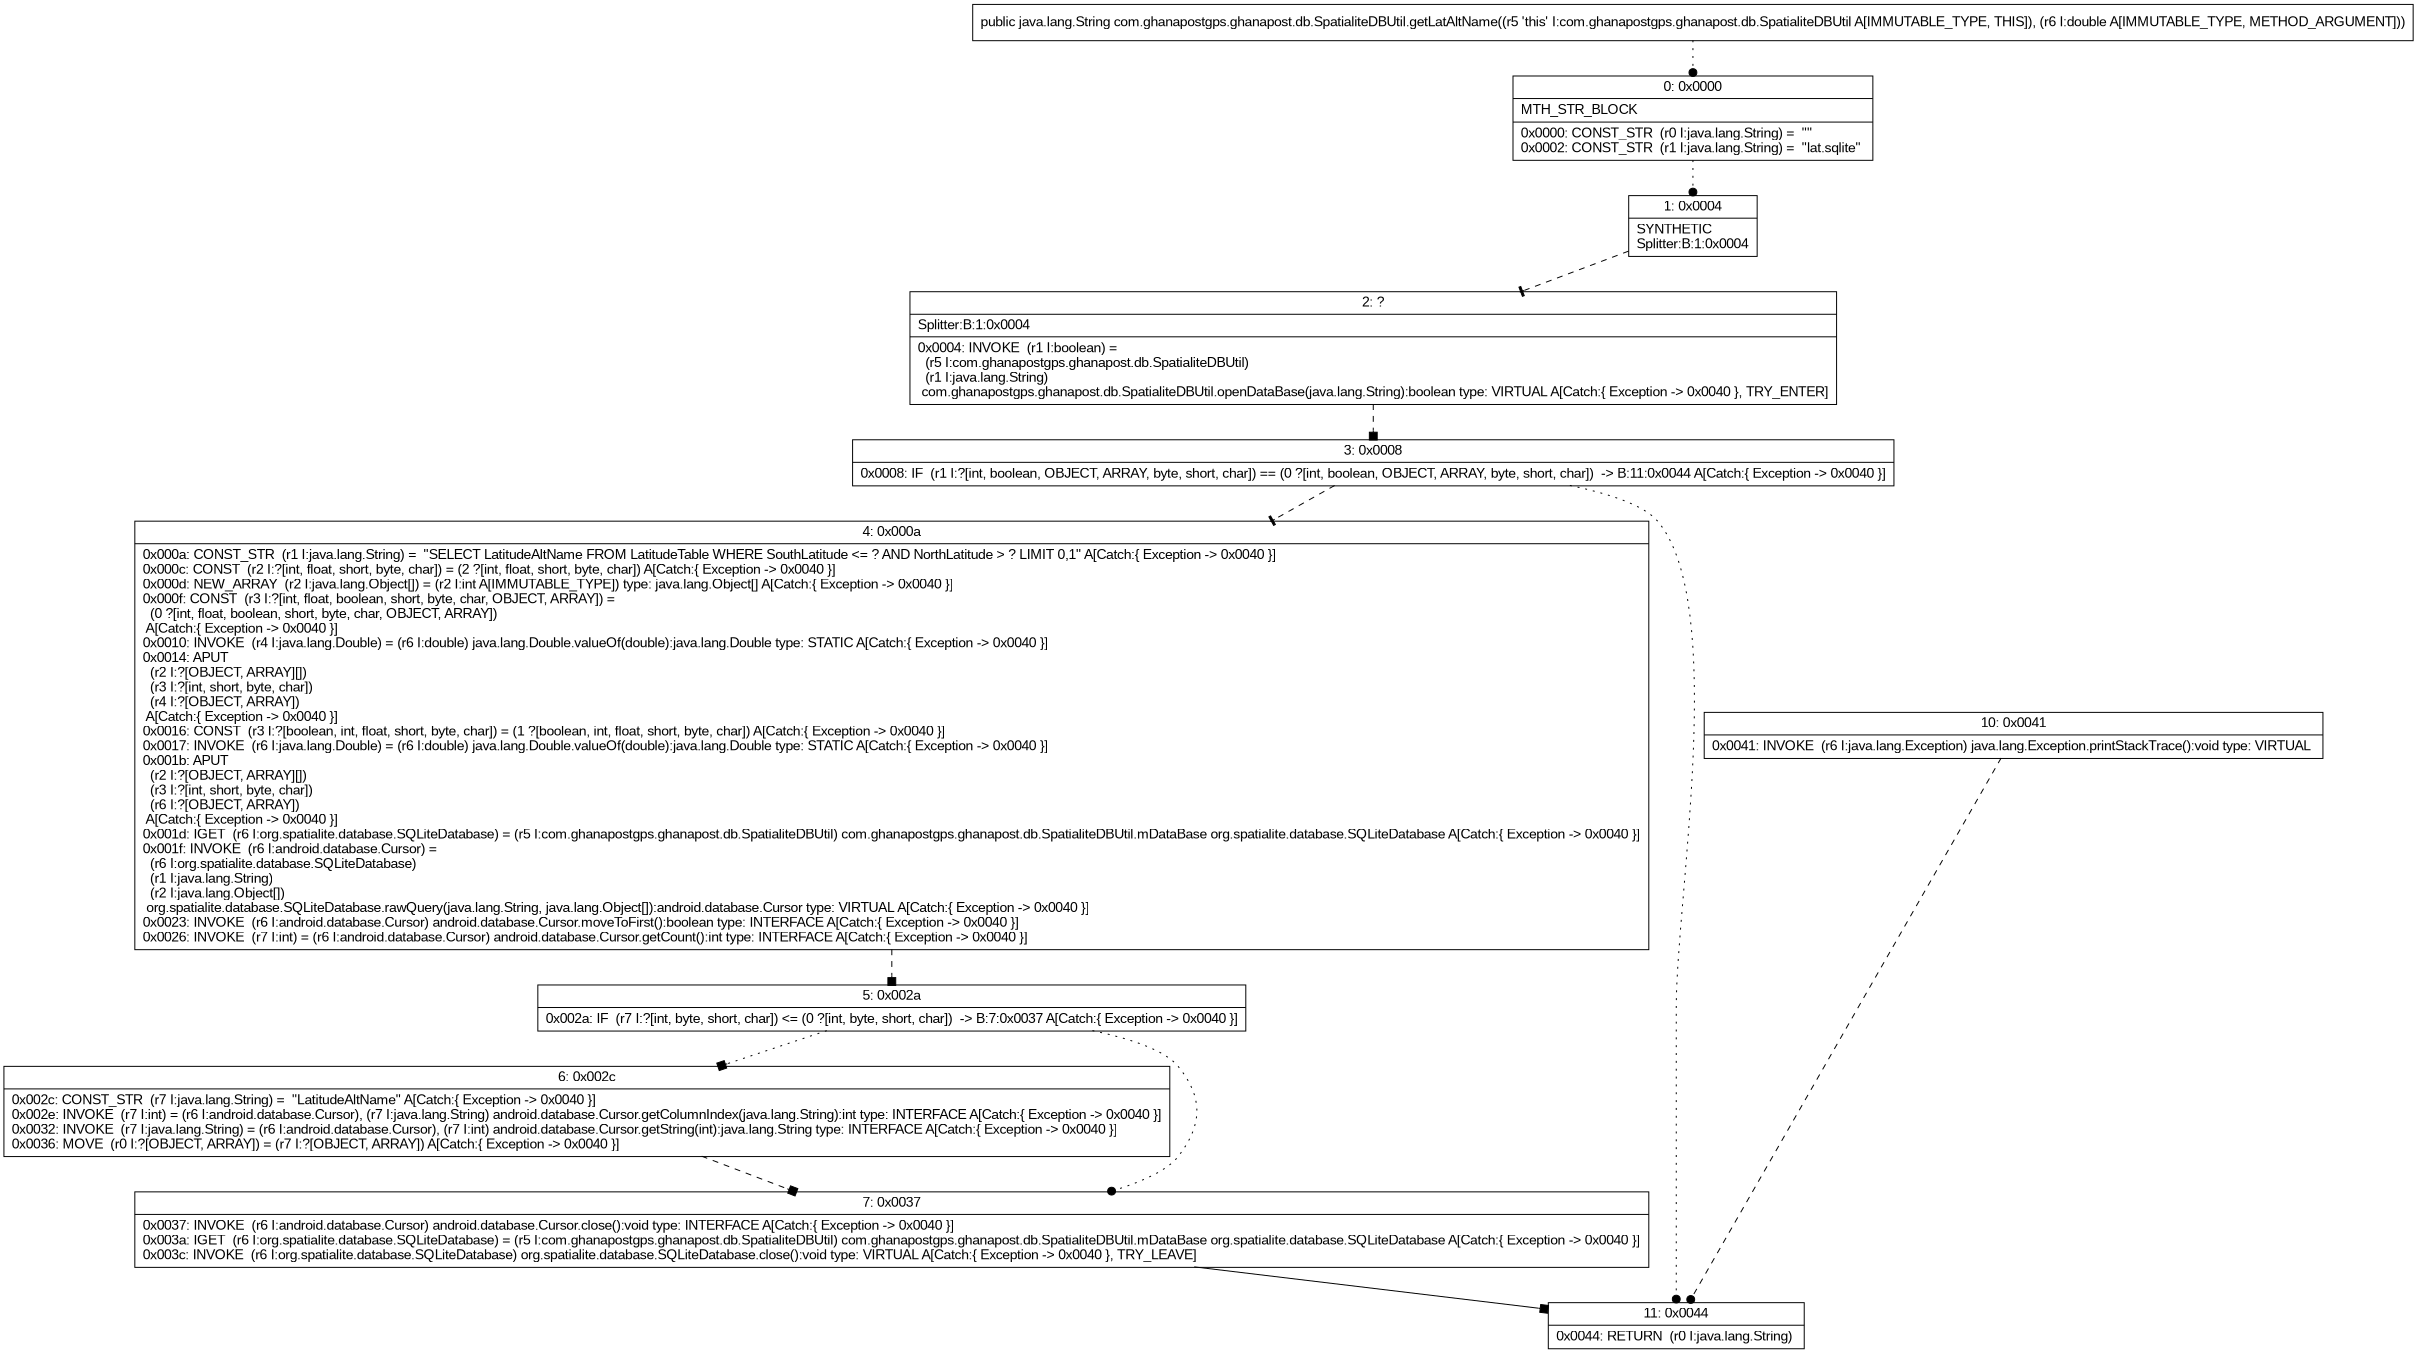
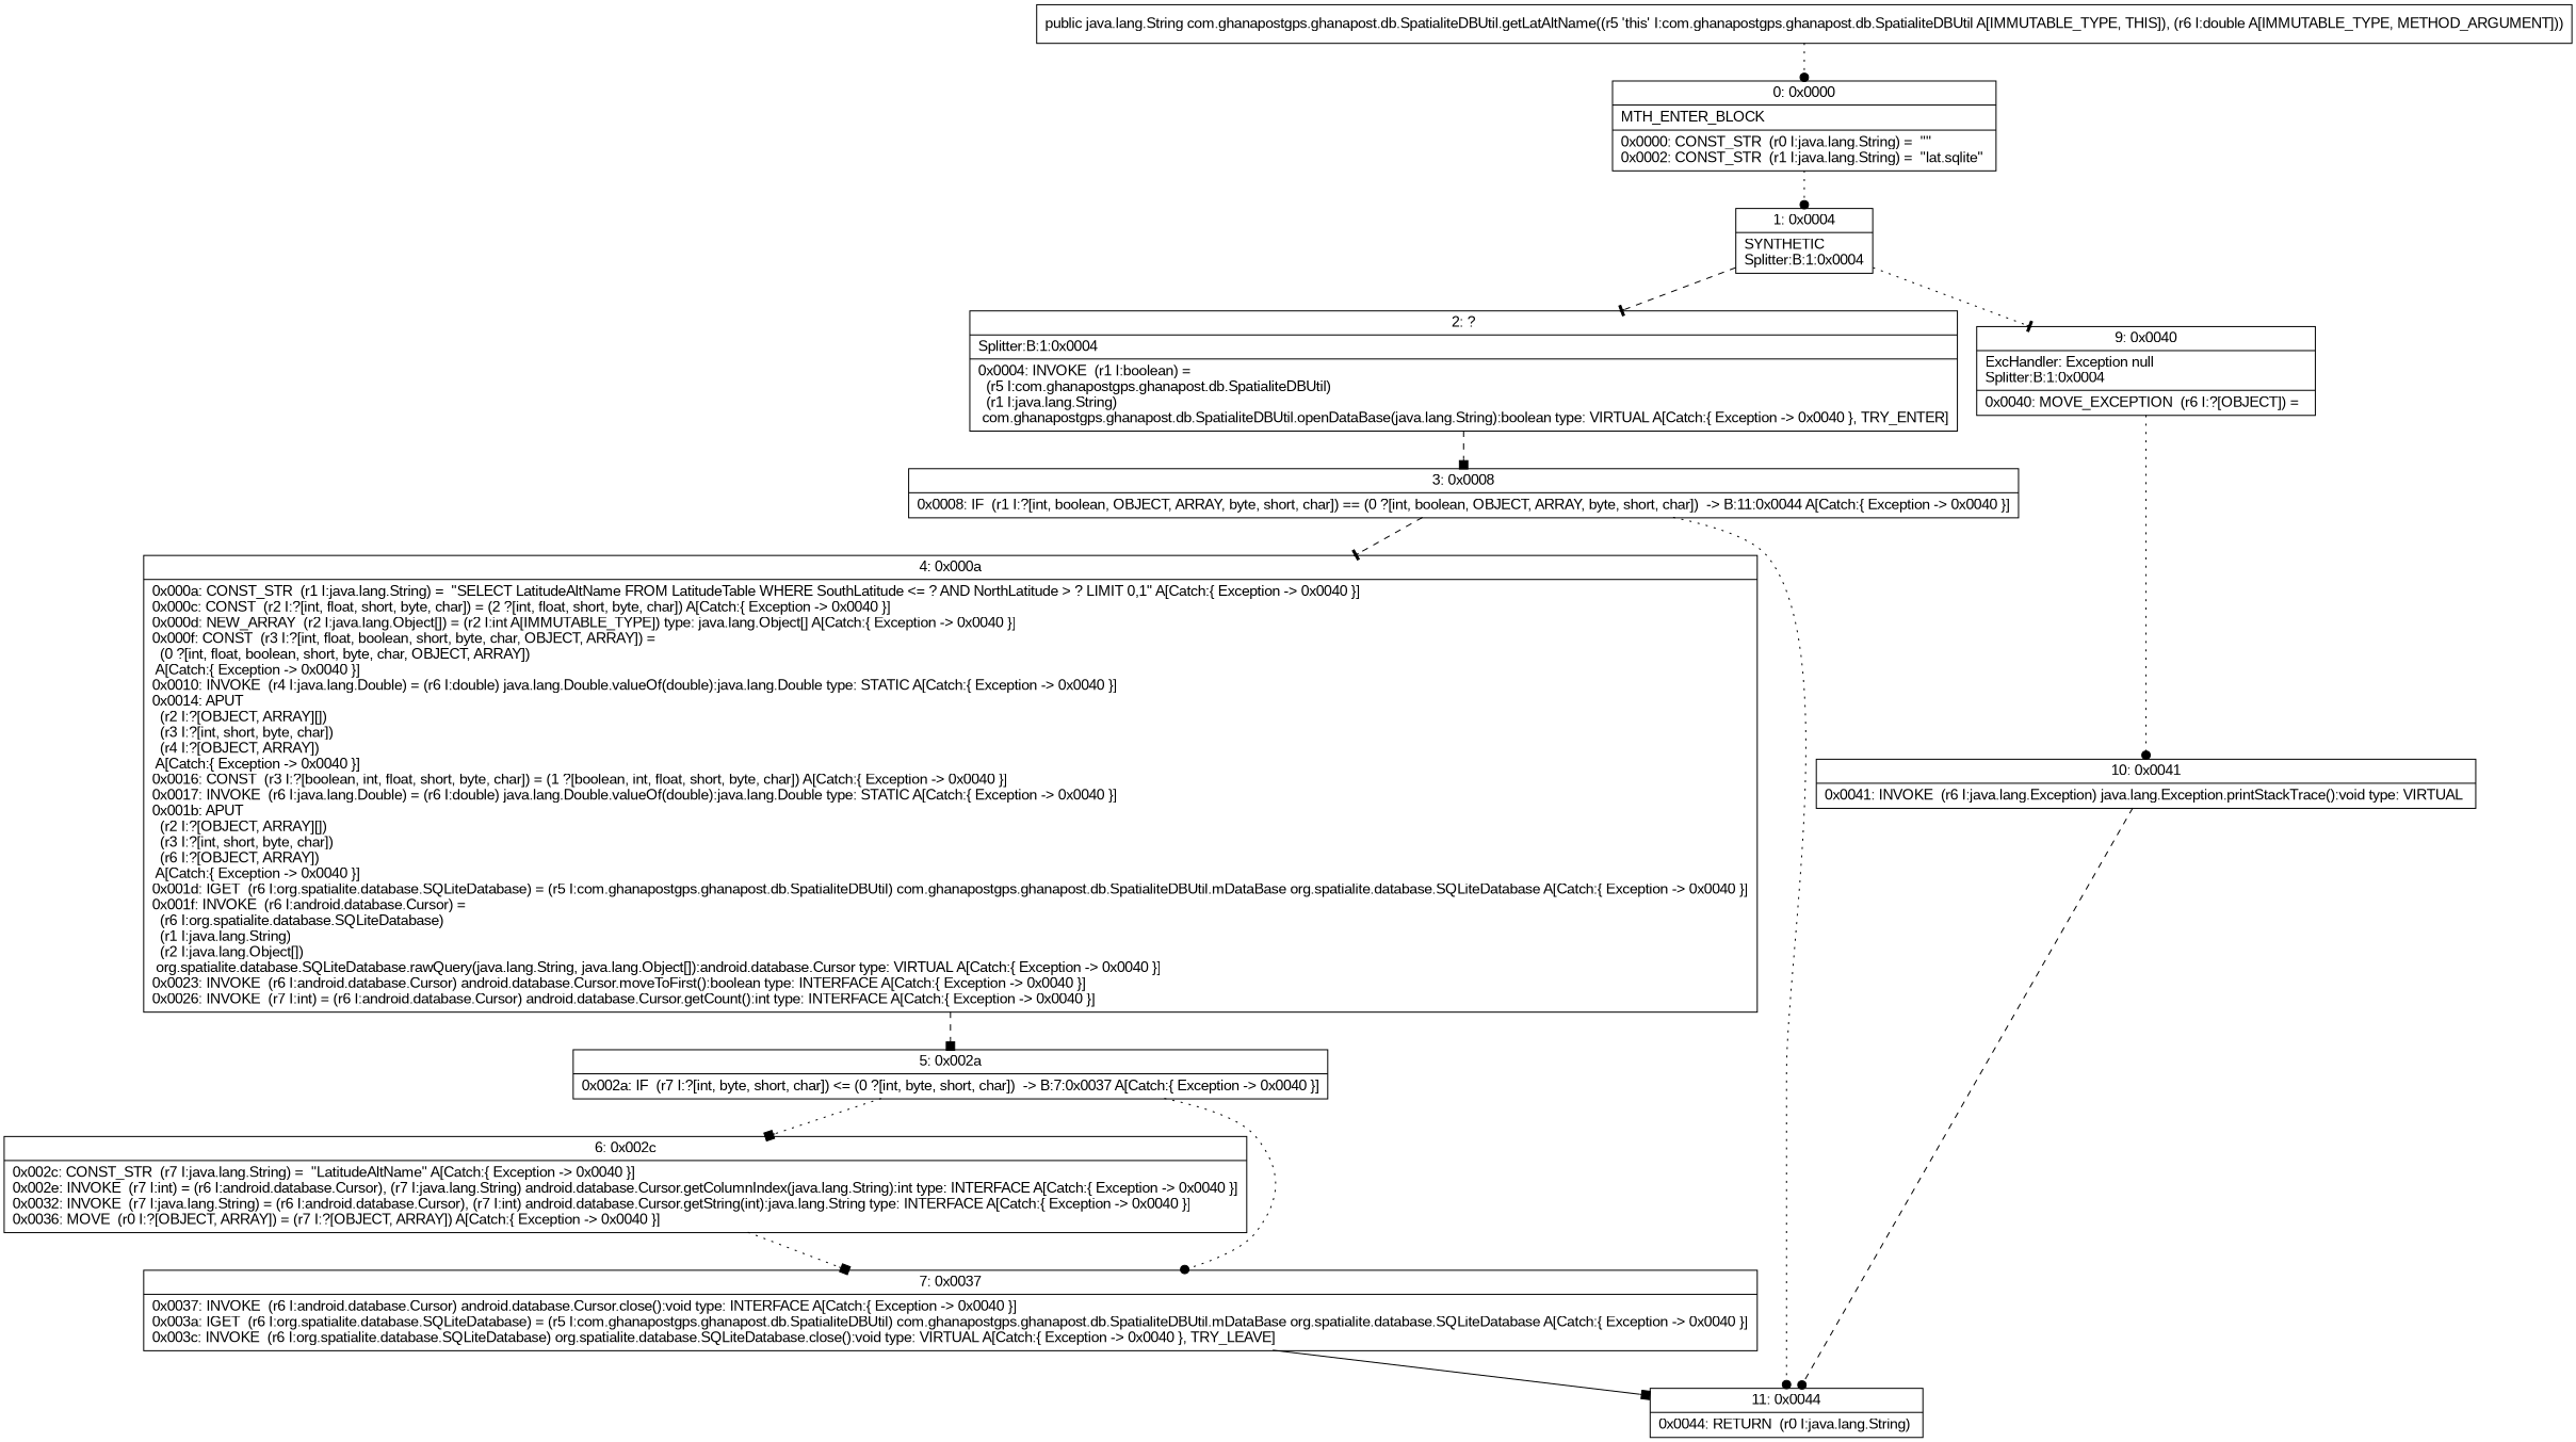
  digraph {
    fontname="Liberation Sans"
    node [fontname="Liberation Sans" shape=record]
    edge [arrowhead=dot fontname="Liberation Sans" style=dotted]
-   n1 [label="{0\:\ 0x0000|MTH_STR_BLOCK\l|0x0000: CONST_STR  (r0 I:java.lang.String) =  \"\" \l0x0002: CONST_STR  (r1 I:java.lang.String) =  \"lat.sqlite\" \l}"]
+   n1 [label="{0\:\ 0x0000|MTH_ENTER_BLOCK\l|0x0000: CONST_STR  (r0 I:java.lang.String) =  \"\" \l0x0002: CONST_STR  (r1 I:java.lang.String) =  \"lat.sqlite\" \l}"]
    n2 [label="{1\:\ 0x0004|SYNTHETIC\lSplitter:B:1:0x0004\l}"]
    n3 [label="{2\:\ ?|Splitter:B:1:0x0004\l|0x0004: INVOKE  (r1 I:boolean) = \l  (r5 I:com.ghanapostgps.ghanapost.db.SpatialiteDBUtil)\l  (r1 I:java.lang.String)\l com.ghanapostgps.ghanapost.db.SpatialiteDBUtil.openDataBase(java.lang.String):boolean type: VIRTUAL A[Catch:\{ Exception \-\> 0x0040 \}, TRY_ENTER]\l}"]
+   n4 [label="{9\:\ 0x0040|ExcHandler: Exception null\lSplitter:B:1:0x0004\l|0x0040: MOVE_EXCEPTION  (r6 I:?[OBJECT]) =  \l}"]
    n5 [label="{3\:\ 0x0008|0x0008: IF  (r1 I:?[int, boolean, OBJECT, ARRAY, byte, short, char]) == (0 ?[int, boolean, OBJECT, ARRAY, byte, short, char])  \-\> B:11:0x0044 A[Catch:\{ Exception \-\> 0x0040 \}]\l}"]
    n6 [label="{10\:\ 0x0041|0x0041: INVOKE  (r6 I:java.lang.Exception) java.lang.Exception.printStackTrace():void type: VIRTUAL \l}"]
    n7 [label="{4\:\ 0x000a|0x000a: CONST_STR  (r1 I:java.lang.String) =  \"SELECT LatitudeAltName FROM LatitudeTable WHERE SouthLatitude \<= ? AND NorthLatitude \> ? LIMIT 0,1\" A[Catch:\{ Exception \-\> 0x0040 \}]\l0x000c: CONST  (r2 I:?[int, float, short, byte, char]) = (2 ?[int, float, short, byte, char]) A[Catch:\{ Exception \-\> 0x0040 \}]\l0x000d: NEW_ARRAY  (r2 I:java.lang.Object[]) = (r2 I:int A[IMMUTABLE_TYPE]) type: java.lang.Object[] A[Catch:\{ Exception \-\> 0x0040 \}]\l0x000f: CONST  (r3 I:?[int, float, boolean, short, byte, char, OBJECT, ARRAY]) = \l  (0 ?[int, float, boolean, short, byte, char, OBJECT, ARRAY])\l A[Catch:\{ Exception \-\> 0x0040 \}]\l0x0010: INVOKE  (r4 I:java.lang.Double) = (r6 I:double) java.lang.Double.valueOf(double):java.lang.Double type: STATIC A[Catch:\{ Exception \-\> 0x0040 \}]\l0x0014: APUT  \l  (r2 I:?[OBJECT, ARRAY][])\l  (r3 I:?[int, short, byte, char])\l  (r4 I:?[OBJECT, ARRAY])\l A[Catch:\{ Exception \-\> 0x0040 \}]\l0x0016: CONST  (r3 I:?[boolean, int, float, short, byte, char]) = (1 ?[boolean, int, float, short, byte, char]) A[Catch:\{ Exception \-\> 0x0040 \}]\l0x0017: INVOKE  (r6 I:java.lang.Double) = (r6 I:double) java.lang.Double.valueOf(double):java.lang.Double type: STATIC A[Catch:\{ Exception \-\> 0x0040 \}]\l0x001b: APUT  \l  (r2 I:?[OBJECT, ARRAY][])\l  (r3 I:?[int, short, byte, char])\l  (r6 I:?[OBJECT, ARRAY])\l A[Catch:\{ Exception \-\> 0x0040 \}]\l0x001d: IGET  (r6 I:org.spatialite.database.SQLiteDatabase) = (r5 I:com.ghanapostgps.ghanapost.db.SpatialiteDBUtil) com.ghanapostgps.ghanapost.db.SpatialiteDBUtil.mDataBase org.spatialite.database.SQLiteDatabase A[Catch:\{ Exception \-\> 0x0040 \}]\l0x001f: INVOKE  (r6 I:android.database.Cursor) = \l  (r6 I:org.spatialite.database.SQLiteDatabase)\l  (r1 I:java.lang.String)\l  (r2 I:java.lang.Object[])\l org.spatialite.database.SQLiteDatabase.rawQuery(java.lang.String, java.lang.Object[]):android.database.Cursor type: VIRTUAL A[Catch:\{ Exception \-\> 0x0040 \}]\l0x0023: INVOKE  (r6 I:android.database.Cursor) android.database.Cursor.moveToFirst():boolean type: INTERFACE A[Catch:\{ Exception \-\> 0x0040 \}]\l0x0026: INVOKE  (r7 I:int) = (r6 I:android.database.Cursor) android.database.Cursor.getCount():int type: INTERFACE A[Catch:\{ Exception \-\> 0x0040 \}]\l}"]
    n8 [label="{11\:\ 0x0044|0x0044: RETURN  (r0 I:java.lang.String) \l}"]
    n9 [label="{5\:\ 0x002a|0x002a: IF  (r7 I:?[int, byte, short, char]) \<= (0 ?[int, byte, short, char])  \-\> B:7:0x0037 A[Catch:\{ Exception \-\> 0x0040 \}]\l}"]
    n10 [label="{6\:\ 0x002c|0x002c: CONST_STR  (r7 I:java.lang.String) =  \"LatitudeAltName\" A[Catch:\{ Exception \-\> 0x0040 \}]\l0x002e: INVOKE  (r7 I:int) = (r6 I:android.database.Cursor), (r7 I:java.lang.String) android.database.Cursor.getColumnIndex(java.lang.String):int type: INTERFACE A[Catch:\{ Exception \-\> 0x0040 \}]\l0x0032: INVOKE  (r7 I:java.lang.String) = (r6 I:android.database.Cursor), (r7 I:int) android.database.Cursor.getString(int):java.lang.String type: INTERFACE A[Catch:\{ Exception \-\> 0x0040 \}]\l0x0036: MOVE  (r0 I:?[OBJECT, ARRAY]) = (r7 I:?[OBJECT, ARRAY]) A[Catch:\{ Exception \-\> 0x0040 \}]\l}"]
    n11 [label="{7\:\ 0x0037|0x0037: INVOKE  (r6 I:android.database.Cursor) android.database.Cursor.close():void type: INTERFACE A[Catch:\{ Exception \-\> 0x0040 \}]\l0x003a: IGET  (r6 I:org.spatialite.database.SQLiteDatabase) = (r5 I:com.ghanapostgps.ghanapost.db.SpatialiteDBUtil) com.ghanapostgps.ghanapost.db.SpatialiteDBUtil.mDataBase org.spatialite.database.SQLiteDatabase A[Catch:\{ Exception \-\> 0x0040 \}]\l0x003c: INVOKE  (r6 I:org.spatialite.database.SQLiteDatabase) org.spatialite.database.SQLiteDatabase.close():void type: VIRTUAL A[Catch:\{ Exception \-\> 0x0040 \}, TRY_LEAVE]\l}"]
    n12 [label="{public java.lang.String com.ghanapostgps.ghanapost.db.SpatialiteDBUtil.getLatAltName((r5 'this' I:com.ghanapostgps.ghanapost.db.SpatialiteDBUtil A[IMMUTABLE_TYPE, THIS]), (r6 I:double A[IMMUTABLE_TYPE, METHOD_ARGUMENT])) }"]
    n1 -> n2
    n2 -> n3 [arrowhead=tee style=dashed]
+   n2 -> n4 [arrowhead=tee]
    n3 -> n5 [arrowhead=box style=dashed]
+   n4 -> n6
    n5 -> n7 [arrowhead=tee style=dashed]
    n5 -> n8
    n6 -> n8 [style=dashed]
    n7 -> n9 [arrowhead=box style=dashed]
    n9 -> n10 [arrowhead=box]
    n9 -> n11
-   n10 -> n11 [arrowhead=box style=dashed]
+   n10 -> n11 [arrowhead=box]
    n11 -> n8 [arrowhead=box style=solid]
    n12 -> n1
  }
